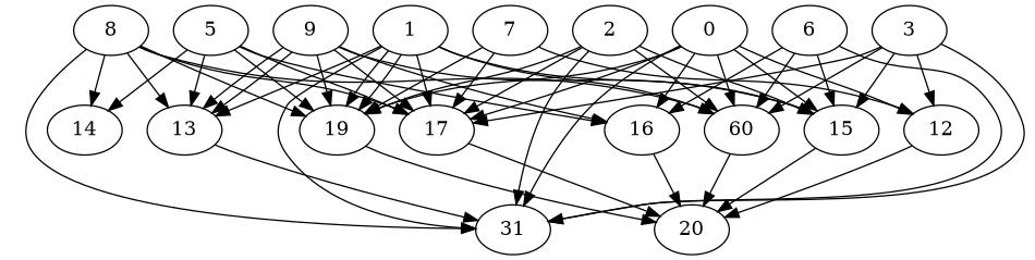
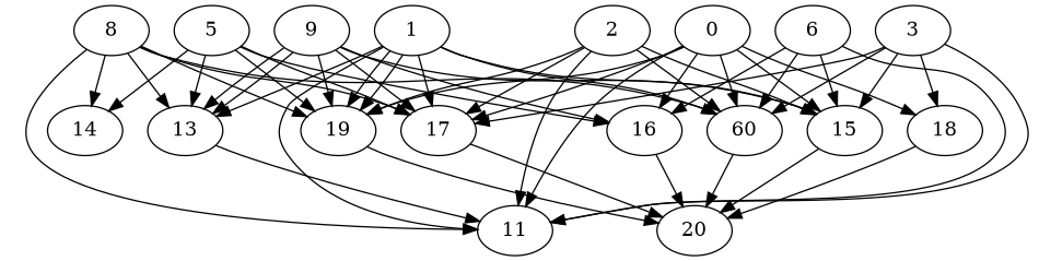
  digraph {
    node [alpha=0.15]
    1 [alpha=0.04 expect_size=42780672]
    n2 [expect_size=41885696 label=60]
-   11 [alpha=0.00 expect_size=18665472 label=31]
+   11 [alpha=0.00 expect_size=18665472]
    13 [alpha=0.11 expect_size=47341568]
    15 [alpha=0.18 expect_size=50673664]
    17 [alpha=0.09 expect_size=12691456]
    19 [alpha=0.20 expect_size=21235712]
    20 [expect_size=17320960]
    2 [alpha=0.08 expect_size=39059456]
-   12 [alpha=0.17 expect_size=28262400]
+   12 [alpha=0.17 expect_size=28262400 label=18]
    3 [alpha=0.05 expect_size=44664832]
    n12 [alpha=0.17 expect_size=45727744 label=0]
    16 [alpha=0.09 expect_size=24907776]
    5 [alpha=0.09 expect_size=13987840]
    14 [alpha=0.11 expect_size=11143168]
    6 [expect_size=46054400]
-   7 [alpha=0.18 expect_size=47052800]
    8 [alpha=0.05 expect_size=18997248]
    9 [alpha=0.18 expect_size=27359232]
    1 -> n2
    1 -> 11
    1 -> 13
    1 -> 15
    1 -> 17
    1 -> 19
    1 -> 19
    n2 -> 20
    13 -> 11
    15 -> 20
    17 -> 20
    19 -> 20
    2 -> n2
    2 -> 11
    2 -> 15
    2 -> 17
    2 -> 19
    12 -> 20
    3 -> n2
    3 -> 11
    3 -> 15
    3 -> 17
    3 -> 12
    n12 -> n2
    n12 -> 11
    n12 -> 15
    n12 -> 17
    n12 -> 19
    n12 -> 12
    n12 -> 16
    16 -> 20
    5 -> 13
    5 -> 17
    5 -> 19
    5 -> 16
    5 -> 14
    6 -> n2
    6 -> 11
    6 -> 15
    6 -> 16
-   7 -> 17
-   7 -> 19
-   7 -> 12
    8 -> n2
    8 -> 11
    8 -> 13
    8 -> 17
    8 -> 19
    8 -> 14
    9 -> 13
    9 -> 13
    9 -> 15
    9 -> 17
    9 -> 19
    9 -> 16
  }
